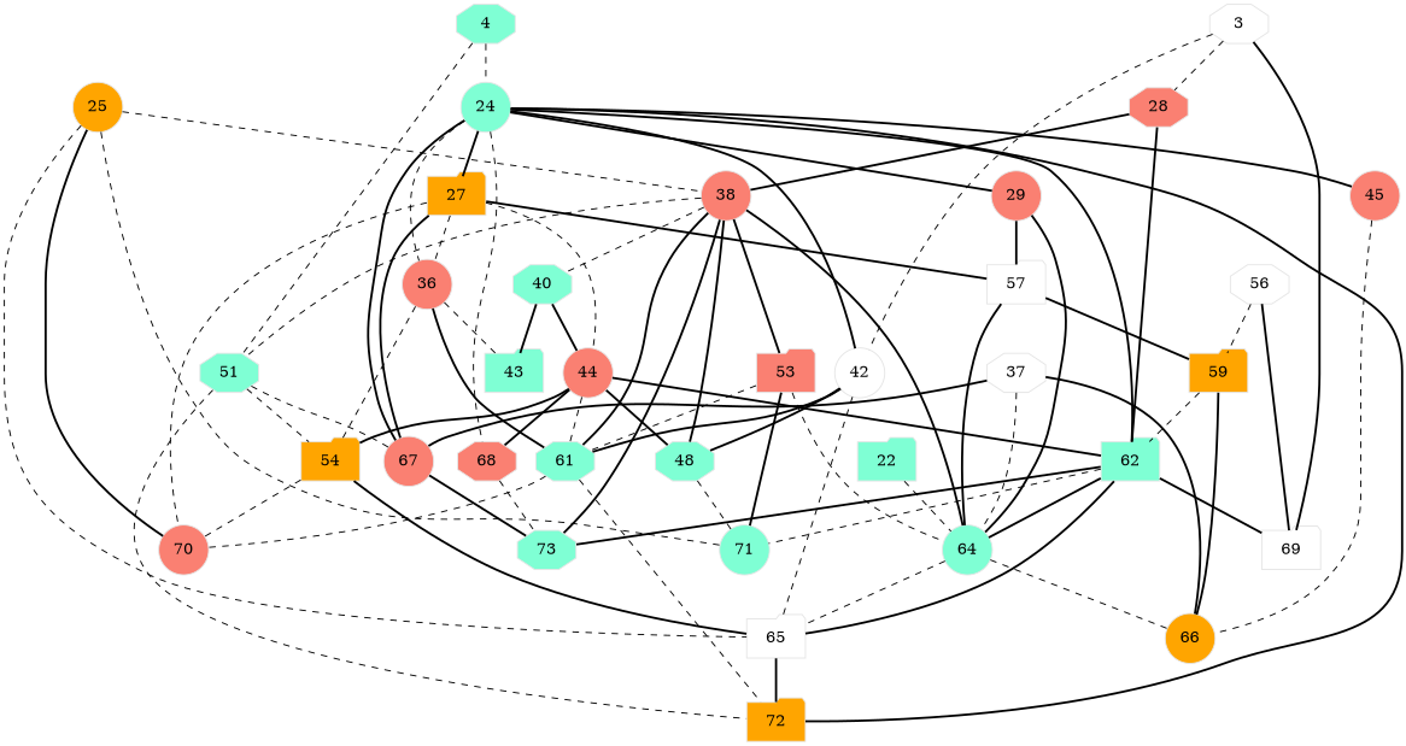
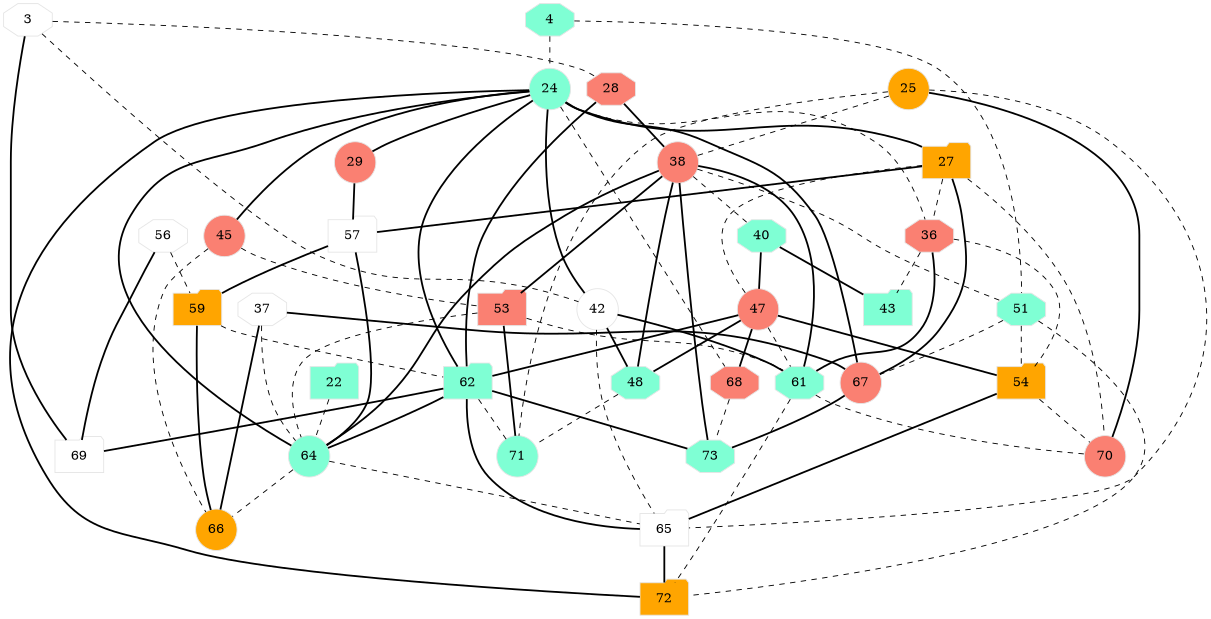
  graph {
    node [color=gray90 fillcolor=aquamarine shape=circle style=filled]
    edge [style=bold]
    3 [fillcolor=white shape=octagon]
    28 [fillcolor=salmon shape=octagon]
    42 [fillcolor=white super="+7"]
    69 [fillcolor=white shape=folder super="+60"]
    62 [shape=folder super="+35+18"]
    38 [fillcolor=salmon super="+32+30"]
    65 [fillcolor=white shape=folder super="+17+41"]
    61 [shape=octagon super="+47+2+43"]
    48 [shape=octagon super="+5"]
    24 [super="+11+13"]
    64 [super="+10+52+46"]
    27 [fillcolor=orange shape=folder super="+16+19"]
    29 [fillcolor=salmon]
-   36 [fillcolor=salmon super="+14"]
+   36 [fillcolor=salmon shape=octagon super="+14"]
    45 [fillcolor=salmon]
    67 [fillcolor=salmon super="+31"]
    68 [fillcolor=salmon shape=octagon super="+23"]
    72 [fillcolor=orange shape=folder super="+55"]
    4 [shape=octagon]
    51 [shape=octagon super="+50"]
    54 [fillcolor=orange shape=folder]
    66 [fillcolor=orange super="+49"]
    22 [shape=folder]
    70 [fillcolor=salmon super="+6"]
-   44 [fillcolor=salmon super="+34"]
+   44 [fillcolor=salmon super="+34" label=47]
    57 [fillcolor=white shape=folder super="+26"]
    n27 [label=43 shape=folder]
    53 [fillcolor=salmon shape=folder super="+20+39"]
    71 [super="+33"]
    73 [shape=octagon]
    25 [fillcolor=orange super="+15"]
    40 [shape=octagon]
    59 [fillcolor=orange shape=folder]
    37 [fillcolor=white shape=octagon]
    56 [fillcolor=white shape=octagon]
    3 -- 28 [style=dashed]
    3 -- 42 [style=dashed]
    3 -- 69 [weight=2]
    28 -- 62
    28 -- 38
    42 -- 65 [style=dashed]
    42 -- 61 [weight=2]
    42 -- 48
    62 -- 69 [weight=2]
    62 -- 65
    62 -- 64 [weight=2]
    62 -- 71 [style=dashed weight=2]
    62 -- 73
    38 -- 61
    38 -- 48 [weight=2]
    38 -- 64
    38 -- 51 [style=dashed]
    38 -- 53 [weight=2]
    38 -- 73
    38 -- 40 [style=dashed]
    65 -- 72 [weight=2]
    61 -- 72 [style=dashed]
    61 -- 70 [style=dashed]
    48 -- 71 [style=dashed]
    24 -- 42
    24 -- 62
-   29 -- 64
+   24 -- 64
    24 -- 27 [weight=2]
    24 -- 29
    24 -- 36 [style=dashed weight=2]
    24 -- 45
    24 -- 67
    24 -- 68 [style=dashed]
    24 -- 72
    64 -- 65 [style=dashed]
    64 -- 66 [style=dashed]
    27 -- 36 [style=dashed]
    27 -- 67
    27 -- 70 [style=dashed weight=2]
    27 -- 44 [style=dashed weight=2]
    27 -- 57
    29 -- 57
    36 -- 61
    36 -- 54 [style=dashed]
    36 -- n27 [style=dashed]
    45 -- 66 [style=dashed]
+   45 -- 53 [style=dashed]
    67 -- 73
    68 -- 73 [style=dashed]
    4 -- 24 [style=dashed weight=2]
    4 -- 51 [style=dashed]
    51 -- 67 [style=dashed]
    51 -- 72 [style=dashed]
    51 -- 54 [style=dashed]
    54 -- 65
    54 -- 70 [style=dashed]
    22 -- 64 [style=dashed weight=2]
    44 -- 62 [weight=2]
    44 -- 61 [style=dashed]
    44 -- 48
    44 -- 68
    44 -- 54
    57 -- 64
    57 -- 59
    53 -- 61 [style=dashed weight=3]
    53 -- 64 [style=dashed weight=3]
    53 -- 71 [weight=2]
    25 -- 38 [style=dashed]
    25 -- 65 [style=dashed]
    25 -- 70
    25 -- 71 [style=dashed]
    40 -- 44
    40 -- n27
    59 -- 62 [style=dashed]
    59 -- 66
    37 -- 64 [style=dashed weight=2]
    37 -- 67 [weight=2]
    37 -- 66 [weight=2]
    56 -- 69 [weight=2]
    56 -- 59 [style=dashed]
  }
